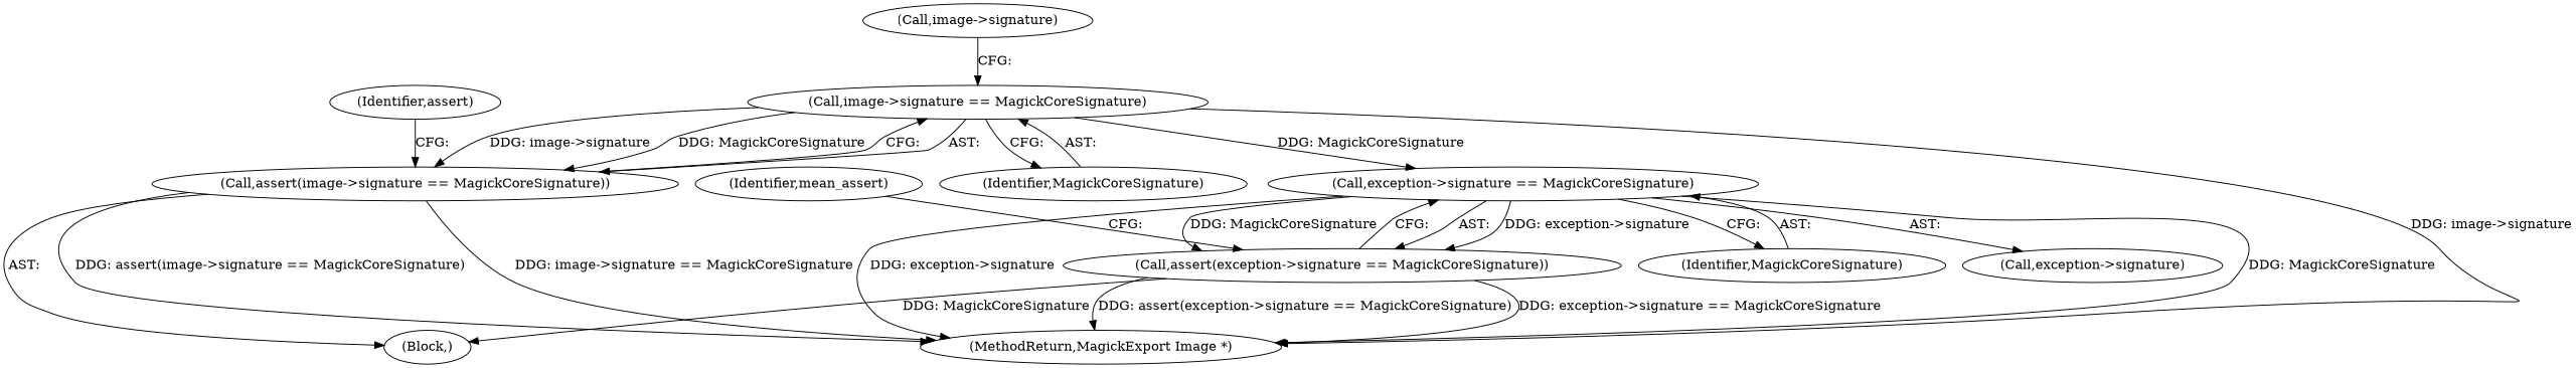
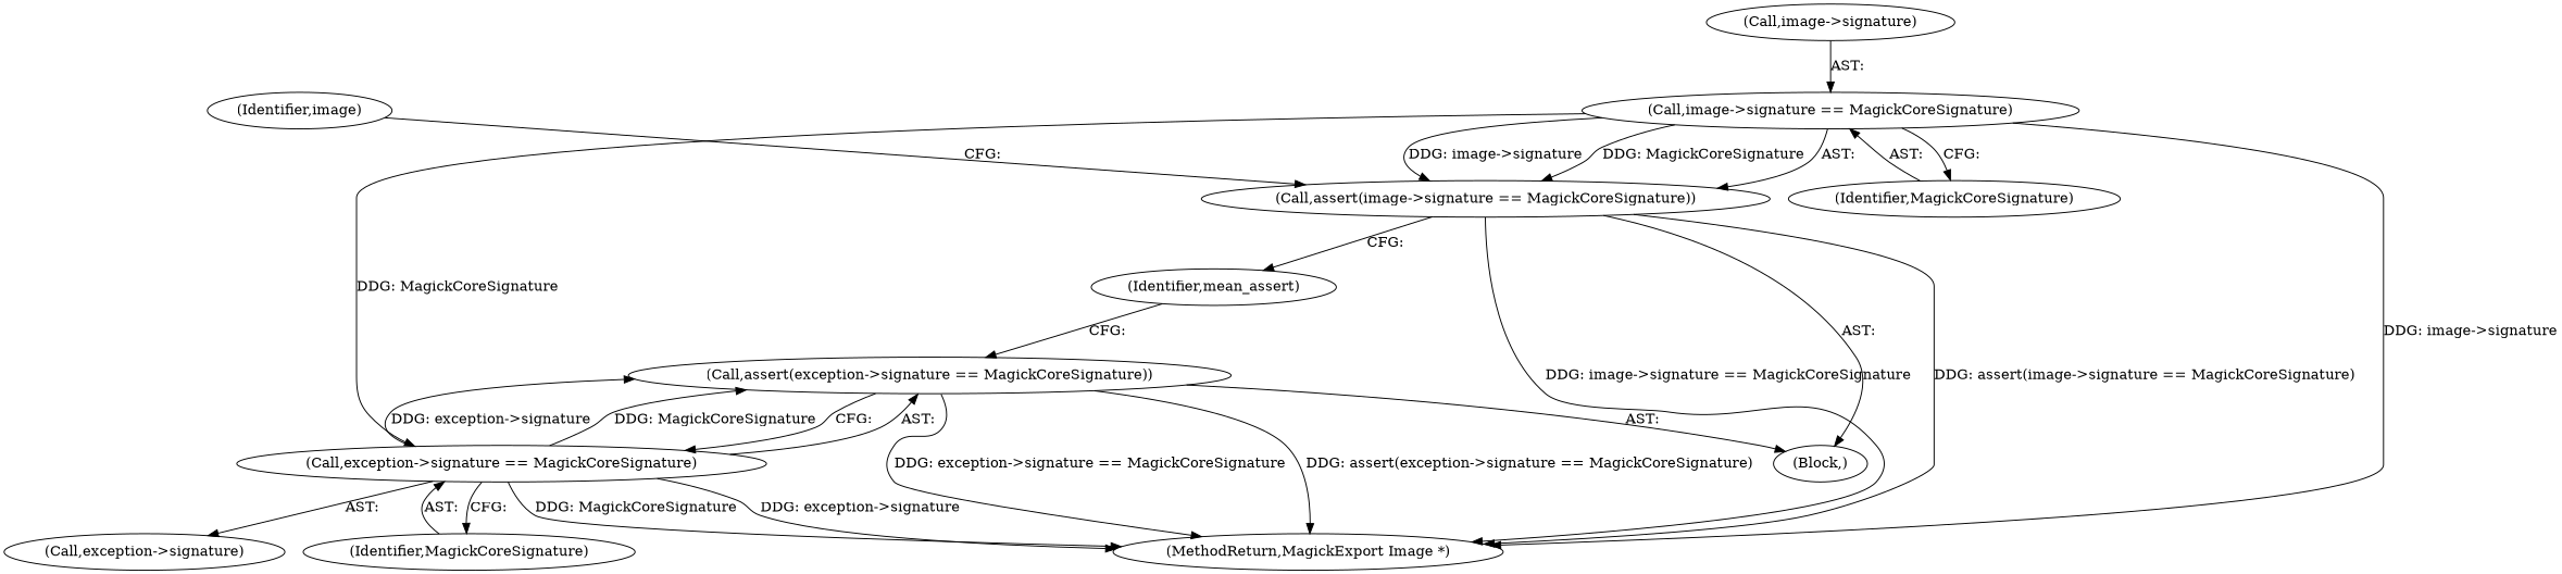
  digraph {
    n1 [label="(Call,image->signature == MagickCoreSignature)"]
    n2 [label="(Call,assert(image->signature == MagickCoreSignature))"]
    n3 [label="(Call,exception->signature == MagickCoreSignature)"]
    n4 [label="(MethodReturn,MagickExport Image *)"]
    n5 [label="(Identifier,MagickCoreSignature)"]
    n6 [label="(Block,)"]
    n7 [label="(Call,assert(exception->signature == MagickCoreSignature))"]
    n8 [label="(Identifier,MagickCoreSignature)"]
    n9 [label="(Call,exception->signature)"]
    n10 [label="(Identifier,mean_assert)"]
-   n11 [label="(Identifier,assert)"]
+   n11 [label="(Identifier,image)"]
    n12 [label="(Call,image->signature)"]
    n1 -> n2 [label="AST: "]
    n1 -> n2 [label="DDG: image->signature"]
    n1 -> n2 [label="DDG: MagickCoreSignature"]
    n1 -> n3 [label="DDG: MagickCoreSignature"]
    n1 -> n4 [label="DDG: image->signature"]
    n1 -> n5 [label="CFG: "]
-   n2 -> n1 [label="CFG: "]
+   n2 -> n10 [label="CFG: "]
    n2 -> n4 [label="DDG: image->signature == MagickCoreSignature"]
    n2 -> n4 [label="DDG: assert(image->signature == MagickCoreSignature)"]
    n2 -> n6 [label="AST: "]
    n3 -> n4 [label="DDG: MagickCoreSignature"]
    n3 -> n4 [label="DDG: exception->signature"]
    n3 -> n7 [label="AST: "]
    n3 -> n7 [label="DDG: exception->signature"]
    n3 -> n7 [label="DDG: MagickCoreSignature"]
    n3 -> n8 [label="CFG: "]
    n3 -> n9 [label="AST: "]
    n5 -> n1 [label="AST: "]
    n7 -> n3 [label="CFG: "]
    n7 -> n4 [label="DDG: exception->signature == MagickCoreSignature"]
    n7 -> n4 [label="DDG: assert(exception->signature == MagickCoreSignature)"]
-   n7 -> n6 [label="DDG: MagickCoreSignature"]
+   n7 -> n6 [label="AST: "]
    n8 -> n3 [label="AST: "]
    n10 -> n7 [label="CFG: "]
    n11 -> n2 [label="CFG: "]
-   n12 -> n1 [label="CFG: "]
+   n12 -> n1 [label="AST: "]
  }
